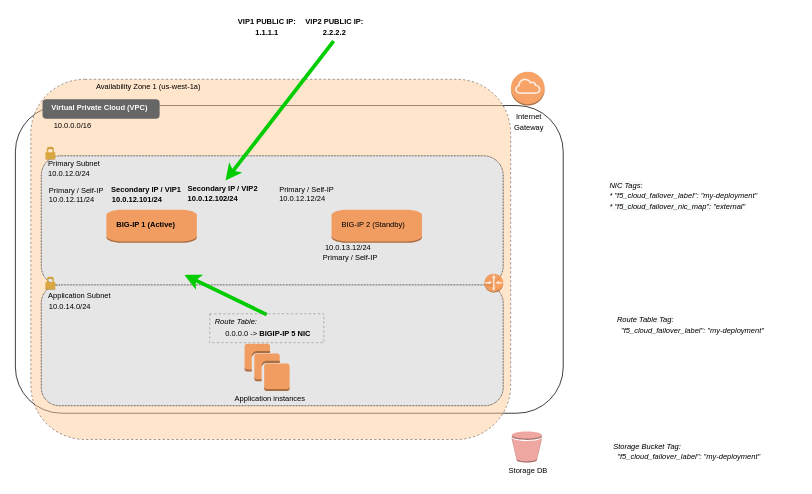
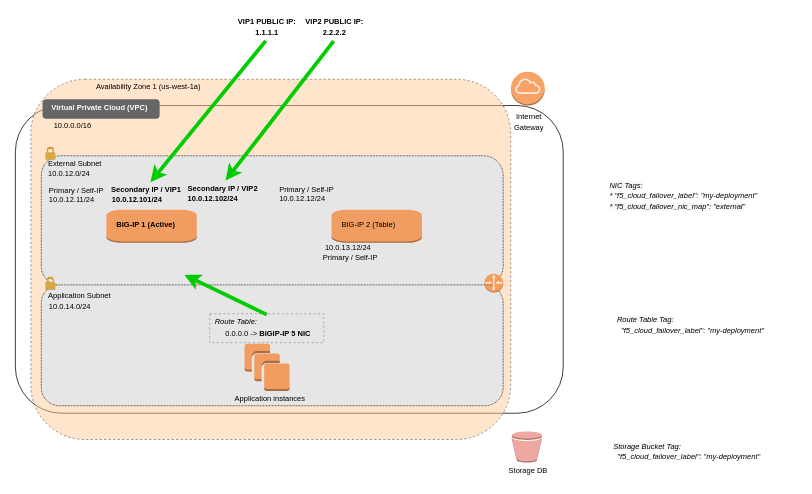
  <mxCell id="0" />
  <mxCell id="1" parent="0" />
  <mxCell id="2" value="" style="rounded=1;whiteSpace=wrap;html=1;" parent="1" vertex="1"><mxGeometry x="20" y="140" width="730" height="410" as="geometry" /></mxCell>
  <mxCell id="3" value="" style="rounded=1;whiteSpace=wrap;html=1;dashed=1;fillColor=#FFCC99;opacity=50;" parent="1" vertex="1"><mxGeometry x="40.63" y="105" width="639.37" height="480" as="geometry" /></mxCell>
  <mxCell id="4" value="" style="rounded=1;whiteSpace=wrap;html=1;dashed=1;dashPattern=1 1;fillColor=#E6E6E6;arcSize=15;" parent="1" vertex="1"><mxGeometry x="54.5" y="207" width="615.5" height="173" as="geometry" /></mxCell>
  <mxCell id="5" value="" style="rounded=1;whiteSpace=wrap;html=1;dashed=1;dashPattern=1 1;fillColor=#E6E6E6;" parent="1" vertex="1"><mxGeometry x="54.5" y="379" width="615.5" height="161" as="geometry" /></mxCell>
  <mxCell id="6" value="&lt;font style=&quot;font-size: 10px&quot;&gt;Availability Zone 1 (us-west-1a)&lt;/font&gt;" style="text;html=1;align=center;verticalAlign=middle;resizable=0;points=[];autosize=1;" parent="1" vertex="1"><mxGeometry x="121.954" y="103.999" width="150" height="20" as="geometry" /></mxCell>
- <mxCell id="7" value="&lt;font style=&quot;font-size: 10px&quot;&gt;Primary Subnet&lt;/font&gt;" style="text;html=1;align=left;verticalAlign=middle;resizable=0;points=[];autosize=1;" parent="1" vertex="1"><mxGeometry x="62.004" y="206.999" width="90" height="20" as="geometry" /></mxCell>
+ <mxCell id="7" value="&lt;font style=&quot;font-size: 10px&quot;&gt;External Subnet&lt;/font&gt;" style="text;html=1;align=left;verticalAlign=middle;resizable=0;points=[];autosize=1;" parent="1" vertex="1"><mxGeometry x="62.004" y="206.999" width="90" height="20" as="geometry" /></mxCell>
  <mxCell id="8" value="&lt;font style=&quot;font-size: 10px&quot;&gt;10.0.12.0/24&lt;/font&gt;" style="text;html=1;align=left;verticalAlign=middle;resizable=0;points=[];autosize=1;" parent="1" vertex="1"><mxGeometry x="62.004" y="219.999" width="70" height="20" as="geometry" /></mxCell>
  <mxCell id="9" value="&lt;font style=&quot;font-size: 10px&quot;&gt;Application Subnet&lt;/font&gt;" style="text;html=1;align=left;verticalAlign=middle;resizable=0;points=[];autosize=1;" parent="1" vertex="1"><mxGeometry x="62.004" y="382.999" width="100" height="20" as="geometry" /></mxCell>
  <mxCell id="10" value="&lt;font style=&quot;font-size: 10px&quot;&gt;10.0.14.0/24&lt;/font&gt;" style="text;html=1;align=left;verticalAlign=middle;resizable=0;points=[];autosize=1;" parent="1" vertex="1"><mxGeometry x="63.054" y="398.499" width="70" height="20" as="geometry" /></mxCell>
  <mxCell id="11" value="&lt;font style=&quot;font-size: 10px&quot;&gt;10.0.0.0/16&lt;/font&gt;" style="text;html=1;align=center;verticalAlign=middle;resizable=0;points=[];autosize=1;" parent="1" vertex="1"><mxGeometry x="61.004" y="155.999" width="70" height="20" as="geometry" /></mxCell>
  <mxCell id="12" value="&lt;font style=&quot;font-size: 10px&quot;&gt;Internet&lt;br&gt;Gateway&lt;/font&gt;" style="text;html=1;align=center;verticalAlign=middle;resizable=0;points=[];autosize=1;" parent="1" vertex="1"><mxGeometry x="679.004" y="145.999" width="50" height="30" as="geometry" /></mxCell>
  <mxCell id="13" value="" style="endArrow=classic;html=1;strokeColor=#00CC00;strokeWidth=5;exitX=1.008;exitY=0.058;exitDx=0;exitDy=0;entryX=0.446;entryY=1.105;entryDx=0;entryDy=0;entryPerimeter=0;exitPerimeter=0;" parent="1" source="26" edge="1"><mxGeometry width="50" height="50" relative="1" as="geometry"><mxPoint x="326.384" y="282.479" as="sourcePoint" /><mxPoint x="245.334" y="365.649" as="targetPoint" /></mxGeometry></mxCell>
  <mxCell id="14" value="" style="rounded=0;whiteSpace=wrap;html=1;dashed=1;fillColor=none;opacity=75;strokeColor=#808080;" parent="1" vertex="1"><mxGeometry x="279.03" y="417.5" width="151.95" height="38.5" as="geometry" /></mxCell>
  <mxCell id="15" value="" style="outlineConnect=0;dashed=0;verticalLabelPosition=bottom;verticalAlign=top;align=center;html=1;shape=mxgraph.aws3.internet_gateway;fillColor=#F58536;dashPattern=1 1;strokeColor=#FF0000;strokeWidth=3;fontColor=#000000;opacity=75;" parent="1" vertex="1"><mxGeometry x="680.34" y="95" width="45" height="45" as="geometry" /></mxCell>
  <mxCell id="16" value="" style="outlineConnect=0;dashed=0;verticalLabelPosition=bottom;verticalAlign=top;align=center;html=1;shape=mxgraph.aws3.router;fillColor=#F58536;dashPattern=1 1;strokeColor=#FF0000;strokeWidth=3;fontColor=#000000;opacity=75;" parent="1" vertex="1"><mxGeometry x="645" y="364" width="25" height="25" as="geometry" /></mxCell>
  <mxCell id="17" value="" style="outlineConnect=0;dashed=0;verticalLabelPosition=bottom;verticalAlign=top;align=center;html=1;shape=mxgraph.aws3.instance;fillColor=#F58534;dashPattern=1 1;strokeColor=#FF0000;strokeWidth=3;fontColor=#000000;opacity=75;gradientColor=none;" parent="1" vertex="1"><mxGeometry x="141.26" y="279" width="120.5" height="44" as="geometry" /></mxCell>
  <mxCell id="18" value="&lt;font style=&quot;font-size: 10px&quot;&gt;&lt;b&gt;BIG-IP 1 (Active)&lt;/b&gt;&lt;/font&gt;" style="text;html=1;align=left;verticalAlign=middle;resizable=0;points=[];autosize=1;" parent="1" vertex="1"><mxGeometry x="152.764" y="288.999" width="90" height="20" as="geometry" /></mxCell>
  <mxCell id="19" value="" style="outlineConnect=0;dashed=0;verticalLabelPosition=bottom;verticalAlign=top;align=center;html=1;shape=mxgraph.aws3.instances;fillColor=#F58534;dashPattern=1 1;strokeColor=#FF0000;strokeWidth=3;fontColor=#000000;opacity=75;" parent="1" vertex="1"><mxGeometry x="325.4" y="457.5" width="60" height="63" as="geometry" /></mxCell>
  <mxCell id="20" value="&lt;font style=&quot;font-size: 10px&quot;&gt;Application instances&lt;/font&gt;" style="text;html=1;align=center;verticalAlign=middle;resizable=0;points=[];autosize=1;" parent="1" vertex="1"><mxGeometry x="304.404" y="519.999" width="110" height="20" as="geometry" /></mxCell>
  <mxCell id="21" value="" style="rounded=1;whiteSpace=wrap;html=1;strokeWidth=3;fontColor=#000000;align=left;fillColor=#666666;strokeColor=#666666;" parent="1" vertex="1"><mxGeometry x="57.67" y="133" width="153.05" height="23" as="geometry" /></mxCell>
  <mxCell id="22" value="&lt;font style=&quot;font-size: 10px&quot;&gt;&lt;span&gt;&lt;b&gt;Virtual Private Cloud (VPC)&lt;/b&gt;&lt;/span&gt;&lt;/font&gt;" style="text;html=1;align=center;verticalAlign=middle;resizable=0;points=[];autosize=1;fontStyle=0;fontColor=#FFFFFF;" parent="1" vertex="1"><mxGeometry x="62.004" y="132.999" width="140" height="20" as="geometry" /></mxCell>
  <mxCell id="23" value="" style="dashed=0;html=1;shape=mxgraph.aws3.permissions;fillColor=#D9A741;dashed=0;strokeColor=#666666;strokeWidth=3;fontColor=#FFFFFF;align=left;" parent="1" vertex="1"><mxGeometry x="60" y="195" width="13.2" height="17" as="geometry" /></mxCell>
  <mxCell id="24" value="" style="dashed=0;html=1;shape=mxgraph.aws3.permissions;fillColor=#D9A741;dashed=0;strokeColor=#666666;strokeWidth=3;fontColor=#FFFFFF;align=left;" parent="1" vertex="1"><mxGeometry x="60" y="368" width="13.2" height="17" as="geometry" /></mxCell>
  <mxCell id="25" value="&lt;font style=&quot;font-size: 10px&quot;&gt;&amp;nbsp; 0.0.0.0&lt;/font&gt;&lt;font style=&quot;font-size: 10px&quot;&gt; -&amp;gt; &lt;b&gt;BIGIP-IP 5 NIC&amp;nbsp;&lt;/b&gt;&lt;/font&gt;" style="text;html=1;align=center;verticalAlign=middle;resizable=0;points=[];autosize=1;" parent="1" vertex="1"><mxGeometry x="284.874" y="433.999" width="140" height="20" as="geometry" /></mxCell>
  <mxCell id="26" value="&lt;font style=&quot;font-size: 10px&quot;&gt;&lt;i&gt;Route Table:&lt;/i&gt;&lt;/font&gt;" style="text;html=1;align=left;verticalAlign=middle;resizable=0;points=[];autosize=1;" parent="1" vertex="1"><mxGeometry x="284.424" y="417.499" width="70" height="20" as="geometry" /></mxCell>
  <mxCell id="27" value="&lt;font style=&quot;font-size: 10px&quot;&gt;&lt;i style=&quot;color: rgb(0 , 0 , 0) ; font-family: &amp;#34;helvetica&amp;#34; ; font-weight: 400 ; letter-spacing: normal ; text-align: center ; text-indent: 0px ; text-transform: none ; word-spacing: 0px ; background-color: rgb(248 , 249 , 250)&quot;&gt;NIC Tags: &lt;br&gt;&lt;/i&gt;&lt;i style=&quot;font-family: &amp;#34;helvetica&amp;#34; ; text-align: center&quot;&gt;* &quot;f5_cloud_failover_label&quot;: &quot;my-deployment&quot;&lt;br&gt;&lt;/i&gt;&lt;i style=&quot;color: rgb(0 , 0 , 0) ; font-family: &amp;#34;helvetica&amp;#34; ; font-weight: 400 ; letter-spacing: normal ; text-align: center ; text-indent: 0px ; text-transform: none ; word-spacing: 0px ; background-color: rgb(248 , 249 , 250)&quot;&gt;* &quot;f5_cloud_failover_nic_map&quot;: &quot;external&quot;&lt;/i&gt;&lt;/font&gt;" style="text;whiteSpace=wrap;html=1;fontColor=#000000;" parent="1" vertex="1"><mxGeometry x="810" y="232" width="250" height="53" as="geometry" /></mxCell>
  <mxCell id="28" value="&lt;font style=&quot;font-size: 10px&quot;&gt;&lt;i&gt;&lt;span style=&quot;color: rgb(0 , 0 , 0) ; font-family: &amp;#34;helvetica&amp;#34; ; font-weight: 400 ; letter-spacing: normal ; text-align: center ; text-indent: 0px ; text-transform: none ; word-spacing: 0px ; background-color: rgb(248 , 249 , 250)&quot;&gt;Route Table Tag: &lt;br&gt;&lt;/span&gt;&lt;span style=&quot;font-family: &amp;#34;helvetica&amp;#34; ; text-align: center&quot;&gt;&amp;nbsp; &quot;f5_cloud_failover_label&quot;: &quot;my-deployment&quot;&lt;/span&gt;&lt;/i&gt;&lt;/font&gt;" style="text;whiteSpace=wrap;html=1;fontColor=#000000;" parent="1" vertex="1"><mxGeometry x="820" y="411.25" width="214.41" height="34" as="geometry" /></mxCell>
  <mxCell id="29" value="&lt;font style=&quot;font-size: 10px&quot;&gt;&lt;i&gt;&lt;span style=&quot;color: rgb(0 , 0 , 0) ; font-family: &amp;#34;helvetica&amp;#34; ; font-weight: 400 ; letter-spacing: normal ; text-align: center ; text-indent: 0px ; text-transform: none ; word-spacing: 0px ; background-color: rgb(248 , 249 , 250)&quot;&gt;Storage Bucket Tag: &lt;br&gt;&lt;/span&gt;&lt;span style=&quot;font-family: &amp;#34;helvetica&amp;#34; ; text-align: center&quot;&gt;&amp;nbsp; &quot;f5_cloud_failover_label&quot;: &quot;my-deployment&quot;&lt;/span&gt;&lt;/i&gt;&lt;/font&gt;" style="text;whiteSpace=wrap;html=1;fontColor=#000000;" parent="1" vertex="1"><mxGeometry x="814.5" y="580" width="214.41" height="34" as="geometry" /></mxCell>
  <mxCell id="30" value="" style="shape=image;html=1;verticalAlign=top;verticalLabelPosition=bottom;labelBackgroundColor=#ffffff;imageAspect=0;aspect=fixed;image=https://cdn1.iconfinder.com/data/icons/ios-11-glyphs/30/price_tag-128.png;dashed=1;dashPattern=1 1;strokeColor=#FF0000;strokeWidth=3;fillColor=#E6E6E6;fontColor=#000000;opacity=50;align=left;" parent="1" vertex="1"><mxGeometry x="780" y="263" width="30" height="30" as="geometry" /></mxCell>
  <mxCell id="31" value="" style="shape=image;html=1;verticalAlign=top;verticalLabelPosition=bottom;labelBackgroundColor=#ffffff;imageAspect=0;aspect=fixed;image=https://cdn1.iconfinder.com/data/icons/ios-11-glyphs/30/price_tag-128.png;dashed=1;dashPattern=1 1;strokeColor=#FF0000;strokeWidth=3;fillColor=#E6E6E6;fontColor=#000000;opacity=50;align=left;gradientColor=none;" parent="1" vertex="1"><mxGeometry x="780" y="248.5" width="30" height="30" as="geometry" /></mxCell>
  <mxCell id="32" value="" style="shape=image;html=1;verticalAlign=top;verticalLabelPosition=bottom;labelBackgroundColor=#ffffff;imageAspect=0;aspect=fixed;image=https://cdn1.iconfinder.com/data/icons/ios-11-glyphs/30/price_tag-128.png;dashed=1;dashPattern=1 1;strokeColor=#FF0000;strokeWidth=3;fillColor=#E6E6E6;fontColor=#000000;opacity=50;align=left;" parent="1" vertex="1"><mxGeometry x="790" y="428.5" width="30" height="30" as="geometry" /></mxCell>
  <mxCell id="33" value="" style="shape=image;html=1;verticalAlign=top;verticalLabelPosition=bottom;labelBackgroundColor=#ffffff;imageAspect=0;aspect=fixed;image=https://cdn1.iconfinder.com/data/icons/ios-11-glyphs/30/price_tag-128.png;dashed=1;dashPattern=1 1;strokeColor=#FF0000;strokeWidth=3;fillColor=#E6E6E6;fontColor=#000000;opacity=50;align=left;" parent="1" vertex="1"><mxGeometry x="784.5" y="590" width="30" height="30" as="geometry" /></mxCell>
  <mxCell id="34" value="" style="outlineConnect=0;dashed=0;verticalLabelPosition=bottom;verticalAlign=top;align=center;html=1;shape=mxgraph.aws3.instance;fillColor=#F58534;dashPattern=1 1;strokeColor=#FF0000;strokeWidth=3;fontColor=#000000;opacity=75;gradientColor=none;" parent="1" vertex="1"><mxGeometry x="441.26" y="279" width="120.5" height="44" as="geometry" /></mxCell>
- <mxCell id="35" value="&lt;font style=&quot;font-size: 10px&quot;&gt;&lt;span&gt;BIG-IP 2 (Standby)&lt;/span&gt;&lt;/font&gt;" style="text;html=1;align=left;verticalAlign=middle;resizable=0;points=[];autosize=1;fontStyle=0" parent="1" vertex="1"><mxGeometry x="452.764" y="288.999" width="100" height="20" as="geometry" /></mxCell>
+ <mxCell id="35" value="&lt;font style=&quot;font-size: 10px&quot;&gt;&lt;span&gt;BIG-IP 2 (Table)&lt;/span&gt;&lt;/font&gt;" style="text;html=1;align=left;verticalAlign=middle;resizable=0;points=[];autosize=1;fontStyle=0" parent="1" vertex="1"><mxGeometry x="452.764" y="288.999" width="100" height="20" as="geometry" /></mxCell>
  <mxCell id="36" value="&lt;font style=&quot;font-size: 10px&quot;&gt;10.0.12.11/24&lt;/font&gt;" style="text;html=1;align=left;verticalAlign=middle;resizable=0;points=[];autosize=1;" parent="1" vertex="1"><mxGeometry x="63.054" y="254.999" width="80" height="20" as="geometry" /></mxCell>
  <mxCell id="37" value="&lt;font style=&quot;font-size: 10px&quot;&gt;Primary / Self-IP&lt;/font&gt;" style="text;html=1;align=left;verticalAlign=middle;resizable=0;points=[];autosize=1;" parent="1" vertex="1"><mxGeometry x="63.054" y="242.999" width="90" height="20" as="geometry" /></mxCell>
  <mxCell id="38" value="&lt;font style=&quot;font-size: 10px&quot;&gt;&lt;span&gt;10.0.12.101/24&lt;/span&gt;&lt;/font&gt;" style="text;html=1;align=left;verticalAlign=middle;resizable=0;points=[];autosize=1;fontStyle=1" parent="1" vertex="1"><mxGeometry x="146.724" y="254.999" width="80" height="20" as="geometry" /></mxCell>
  <mxCell id="39" value="&lt;font style=&quot;font-size: 10px&quot;&gt;&lt;span&gt;Secondary IP / VIP1&lt;/span&gt;&lt;/font&gt;" style="text;html=1;align=left;verticalAlign=middle;resizable=0;points=[];autosize=1;fontStyle=1" parent="1" vertex="1"><mxGeometry x="145.724" y="241.999" width="110" height="20" as="geometry" /></mxCell>
  <mxCell id="40" value="&lt;font style=&quot;font-size: 10px&quot;&gt;&lt;b&gt;VIP1 PUBLIC IP:&lt;br&gt;1.1.1.1&lt;/b&gt;&lt;br&gt;&lt;/font&gt;" style="text;html=1;align=center;verticalAlign=middle;resizable=0;points=[];autosize=1;" parent="1" vertex="1"><mxGeometry x="310.004" width="90" height="30" as="geometry" y="20" /></mxCell>
+ <mxCell id="41" value="" style="endArrow=classic;html=1;entryX=0.493;entryY=0.01;entryDx=0;entryDy=0;entryPerimeter=0;exitX=0.484;exitY=1.13;exitDx=0;exitDy=0;exitPerimeter=0;strokeColor=#00CC00;strokeWidth=5;gradientColor=none;" parent="1" source="40" target="39" edge="1"><mxGeometry width="50" height="50" relative="1" as="geometry"><mxPoint x="410" y="70" as="sourcePoint" /><mxPoint x="460" as="targetPoint" y="20" /></mxGeometry></mxCell>
  <mxCell id="42" value="&lt;font style=&quot;font-size: 10px&quot;&gt;&lt;span&gt;10.0.12.102/24&lt;/span&gt;&lt;/font&gt;" style="text;html=1;align=left;verticalAlign=middle;resizable=0;points=[];autosize=1;fontStyle=1" parent="1" vertex="1"><mxGeometry x="247.724" y="253.999" width="80" height="20" as="geometry" /></mxCell>
  <mxCell id="43" value="&lt;font style=&quot;font-size: 10px&quot;&gt;&lt;span&gt;Secondary IP / VIP2&lt;/span&gt;&lt;/font&gt;" style="text;html=1;align=left;verticalAlign=middle;resizable=0;points=[];autosize=1;fontStyle=1" parent="1" vertex="1"><mxGeometry x="247.724" y="240.999" width="110" height="20" as="geometry" /></mxCell>
  <mxCell id="44" value="&lt;font style=&quot;font-size: 10px&quot;&gt;10.0.12.12/24&lt;/font&gt;" style="text;html=1;align=left;verticalAlign=middle;resizable=0;points=[];autosize=1;" parent="1" vertex="1"><mxGeometry x="370.004" y="253.999" width="80" height="20" as="geometry" /></mxCell>
  <mxCell id="45" value="&lt;font style=&quot;font-size: 10px&quot;&gt;Primary / Self-IP&lt;/font&gt;" style="text;html=1;align=left;verticalAlign=middle;resizable=0;points=[];autosize=1;" parent="1" vertex="1"><mxGeometry x="370.004" y="241.999" width="90" height="20" as="geometry" /></mxCell>
  <mxCell id="46" value="&lt;font style=&quot;font-size: 10px&quot;&gt;10.0.13.12/24&lt;/font&gt;" style="text;html=1;align=center;verticalAlign=middle;resizable=0;points=[];autosize=1;" parent="1" vertex="1"><mxGeometry x="422.504" y="318.999" width="80" height="20" as="geometry" /></mxCell>
  <mxCell id="47" value="&lt;font style=&quot;font-size: 10px&quot;&gt;Primary / Self-IP&lt;/font&gt;" style="text;html=1;align=center;verticalAlign=middle;resizable=0;points=[];autosize=1;" parent="1" vertex="1"><mxGeometry x="420.504" y="332.499" width="90" height="20" as="geometry" /></mxCell>
  <mxCell id="48" value="" style="outlineConnect=0;dashed=0;verticalLabelPosition=bottom;verticalAlign=top;align=center;html=1;shape=mxgraph.aws3.bucket;fillColor=#E05243;dashPattern=1 1;strokeColor=#FF0000;strokeWidth=3;fontColor=#000000;opacity=50;" parent="1" vertex="1"><mxGeometry x="681.51" y="574.25" width="40" height="41.5" as="geometry" /></mxCell>
  <mxCell id="49" value="&lt;font style=&quot;font-size: 10px&quot;&gt;Storage DB&lt;/font&gt;" style="text;html=1;align=center;verticalAlign=middle;resizable=0;points=[];autosize=1;" parent="1" vertex="1"><mxGeometry x="667.844" y="615.749" width="70" height="20" as="geometry" /></mxCell>
  <mxCell id="50" value="&lt;font style=&quot;font-size: 10px&quot;&gt;&lt;b&gt;VIP2 PUBLIC IP:&lt;br&gt;2.2.2.2&lt;/b&gt;&lt;br&gt;&lt;/font&gt;" style="text;html=1;align=center;verticalAlign=middle;resizable=0;points=[];autosize=1;" vertex="1" parent="1"><mxGeometry x="400.004" width="90" height="30" as="geometry" y="20" /></mxCell>
  <mxCell id="51" value="" style="endArrow=classic;html=1;exitX=0.489;exitY=1.14;exitDx=0;exitDy=0;exitPerimeter=0;strokeColor=#00CC00;strokeWidth=5;" edge="1" parent="1" source="50"><mxGeometry width="50" height="50" relative="1" as="geometry"><mxPoint x="426.004" y="63.979" as="sourcePoint" /><mxPoint x="300" y="240" as="targetPoint" /></mxGeometry></mxCell>
